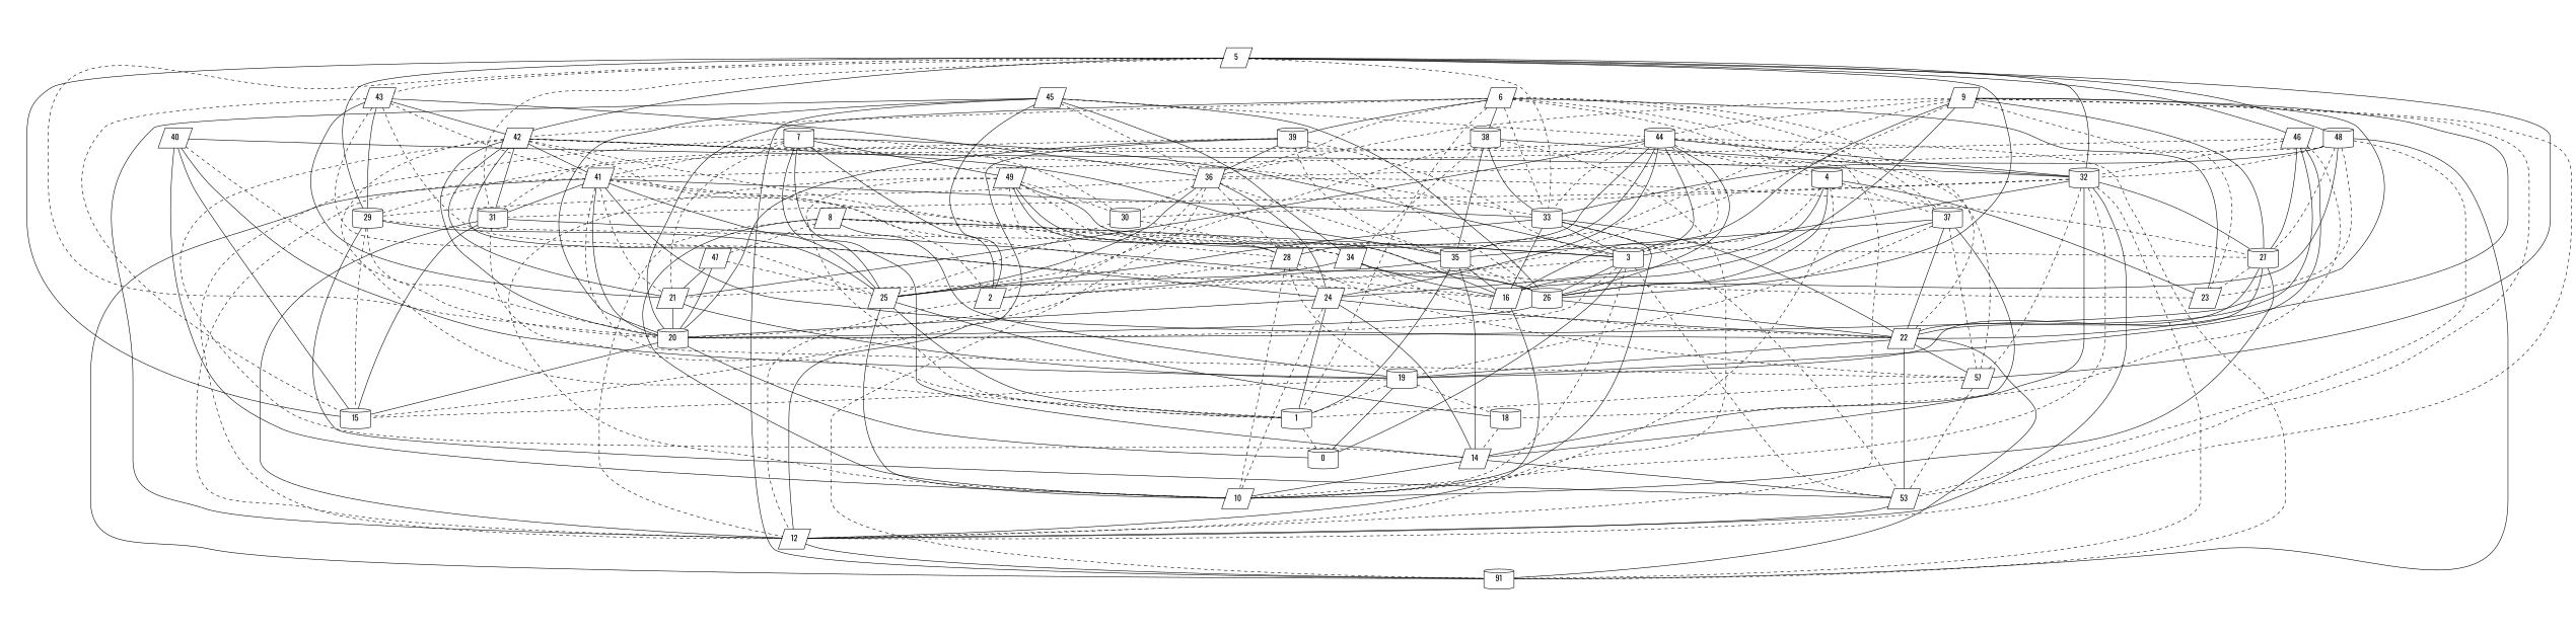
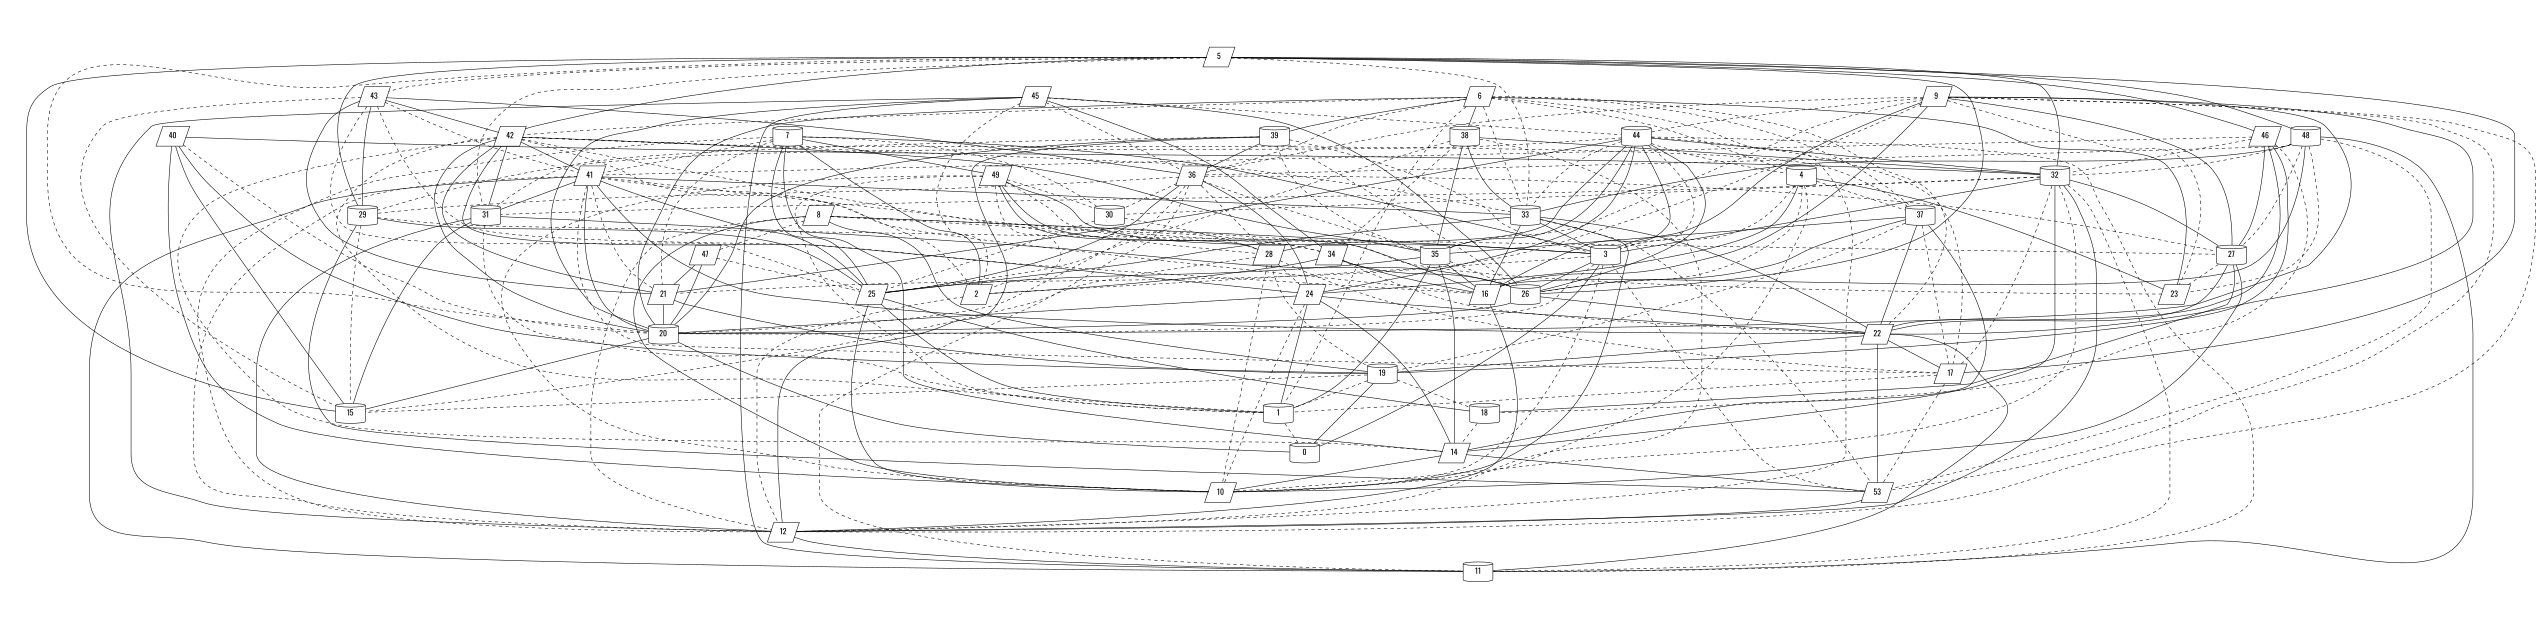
  digraph {
    fontname=Oswald
    node [fontname=Oswald shape=parallelogram]
    edge [color=black dir=none fontname=Oswald style=solid]
    31 [shape=cylinder]
    26 [shape=cylinder]
    12
    1 [shape=cylinder]
    15 [shape=cylinder]
    20 [shape=cylinder]
    22
-   11 [shape=cylinder label=91]
+   11 [shape=cylinder]
    36
    28
    30 [shape=cylinder]
    25
    24
    29 [shape=cylinder]
    35 [shape=cylinder]
    27 [shape=cylinder]
    19 [shape=cylinder]
    10
-   17 [label=57]
+   17
    39 [shape=cylinder]
    3 [shape=cylinder]
    0 [shape=cylinder]
    18 [shape=cylinder]
    40
    32 [shape=cylinder]
    14
    n27 [label=53]
    34
    16
    2
    37 [shape=cylinder]
    49
    42
    41
    21
    33 [shape=cylinder]
    23
    5
    48 [shape=cylinder]
    46
    43
    4 [shape=cylinder]
    38 [shape=cylinder]
    8
    47
    9
    44 [shape=cylinder]
    7 [shape=cylinder]
    45
    6
    subgraph sub_1 {
      31
      26
      12
      1
      15
      20
      22
      11
      36
      28
      30
      25
      24
      29
      35
      27
      19
      10
      17
      39
      3
      0
      18
      40
      32
      14
      n27
      34
      16
      2
      37
      49
      42
      41
      21
      33
      23
      5
      48
      46
      43
      4
      38
      8
      47
      9
      44
      7
      45
      6
    }
    31 -> 26
    31 -> 12
    31 -> 1 [style=dashed]
    31 -> 15
    26 -> 20
    26 -> 22
    12 -> 11
    1 -> 0 [style=dashed]
    20 -> 15
    20 -> 0
    22 -> 11
    22 -> 19
    22 -> 17
    22 -> n27
    36 -> 20 [style=dashed]
    36 -> 11 [style=dashed]
    36 -> 28 [style=dashed]
    36 -> 30 [style=dashed]
    36 -> 25
    36 -> 24
    36 -> 29 [style=dashed]
    36 -> 35 [style=dashed]
    36 -> 27 [style=dashed]
    28 -> 15 [style=dashed]
    28 -> 24 [style=dashed]
    28 -> 19 [style=dashed]
    28 -> 10 [style=dashed]
    28 -> 17 [style=dashed]
    30 -> 28 [style=dashed]
    30 -> 25 [style=dashed]
    25 -> 1
    25 -> 10
    25 -> 18
    24 -> 1
    24 -> 20
    24 -> 22
    24 -> 10 [style=dashed]
    24 -> 14
    29 -> 15 [style=dashed]
-   29 -> 20 [style=dashed]
    29 -> 25
    29 -> 27 [style=dashed]
    29 -> n27
    35 -> 26 [style=dashed]
    35 -> 1
    35 -> 25
    35 -> 14
    35 -> 16
    27 -> 22
-   27 -> 19
+   27 -> 18
    27 -> 10
    27 -> 23 [style=dashed]
    19 -> 1 [style=dashed]
    19 -> 15 [style=dashed]
    19 -> 0
    19 -> 18 [style=dashed]
    17 -> 1 [style=dashed]
    17 -> n27 [style=dashed]
    39 -> 31 [style=dashed]
    39 -> 26 [style=dashed]
    39 -> 12
    39 -> 20
    39 -> 36
    39 -> 35 [style=dashed]
    39 -> 3 [style=dashed]
    3 -> 26
    3 -> 20 [style=dashed]
    3 -> 10 [style=dashed]
    3 -> 0
    3 -> n27 [style=dashed]
    3 -> 2 [style=dashed]
    18 -> 14 [style=dashed]
    40 -> 15
    40 -> 20 [style=dashed]
    40 -> 19
    40 -> 10
    40 -> 32
    32 -> 31 [style=dashed]
    32 -> 12
    32 -> 11 [style=dashed]
    32 -> 30 [style=dashed]
    32 -> 27
    32 -> 10 [style=dashed]
    32 -> 17 [style=dashed]
    32 -> 3
    32 -> 14
    14 -> 10
    14 -> n27
    n27 -> 12
    34 -> 26
    34 -> 22 [style=dashed]
    34 -> 16
    34 -> 2
    16 -> 12
    2 -> 12 [style=dashed]
    37 -> 26
    37 -> 22
    37 -> 35
    37 -> 19 [style=dashed]
    37 -> 17 [style=dashed]
    37 -> 14
    49 -> 1 [style=dashed]
    49 -> 28
    49 -> 30 [style=dashed]
    49 -> 35 [style=dashed]
    49 -> 10 [style=dashed]
    49 -> 3
    49 -> 16
    49 -> 2 [style=dashed]
    42 -> 31
    42 -> 1 [style=dashed]
    42 -> 20
    42 -> 28 [style=dashed]
    42 -> 24
    42 -> 35
    42 -> 14 [style=dashed]
    42 -> 2 [style=dashed]
    42 -> 37 [style=dashed]
    42 -> 41
    42 -> 21
    42 -> 33 [style=dashed]
    41 -> 31
    41 -> 12 [style=dashed]
    41 -> 20
    41 -> 22
    41 -> 11
    41 -> 25
    41 -> 17 [style=dashed]
    41 -> 34 [style=dashed]
    41 -> 16 [style=dashed]
    41 -> 21 [style=dashed]
    41 -> 33
    21 -> 20
    21 -> 19
    33 -> 22
    33 -> 25
    33 -> 10
    33 -> 3
    33 -> n27 [style=dashed]
    33 -> 16
    5 -> 31 [style=dashed]
    5 -> 26
    5 -> 15
    5 -> 20 [style=dashed]
    5 -> 29
    5 -> 17
    5 -> 32
    5 -> 42
    5 -> 33 [style=dashed]
    5 -> 48
    5 -> 46
    5 -> 43 [style=dashed]
    48 -> 11
    48 -> 36 [style=dashed]
    48 -> 27 [style=dashed]
    48 -> 32 [style=dashed]
    48 -> n27 [style=dashed]
    48 -> 16
    48 -> 33
    48 -> 23 [style=dashed]
    46 -> 22
    46 -> 27
    46 -> 19
    46 -> 18 [style=dashed]
    46 -> 32 [style=dashed]
    46 -> 41 [style=dashed]
    43 -> 15 [style=dashed]
    43 -> 36
    43 -> 25 [style=dashed]
    43 -> 29
    43 -> 16 [style=dashed]
    43 -> 42
    43 -> 41 [style=dashed]
    43 -> 21
-   4 -> 26
+   4 -> 26 [style=dashed]
    4 -> 24
    4 -> 10 [style=dashed]
    4 -> 3 [style=dashed]
    4 -> 37 [style=dashed]
    4 -> 23
    38 -> 12 [style=dashed]
    38 -> 25 [style=dashed]
    38 -> 35
    38 -> 32
    38 -> 34 [style=dashed]
    38 -> 33
    8 -> 12 [style=dashed]
    8 -> 19
    8 -> 10
    8 -> 3
    8 -> 34 [style=dashed]
    8 -> 23 [style=dashed]
    8 -> 47 [style=dashed]
    47 -> 20
    47 -> 25 [style=dashed]
    47 -> 21
    9 -> 12 [style=dashed]
    9 -> 20
    9 -> 22
    9 -> 36 [style=dashed]
    9 -> 35 [style=dashed]
    9 -> 27
    9 -> 3
    9 -> n27 [style=dashed]
    9 -> 16
    9 -> 21 [style=dashed]
    9 -> 23 [style=dashed]
    9 -> 44 [style=dashed]
    44 -> 26
    44 -> 11 [style=dashed]
    44 -> 28
    44 -> 24
    44 -> 29 [style=dashed]
    44 -> 35
    44 -> 17 [style=dashed]
    44 -> 3 [style=dashed]
    44 -> 32
    44 -> 16
    44 -> 21
    44 -> 33 [style=dashed]
    44 -> 4 [style=dashed]
    7 -> 12 [style=dashed]
    7 -> 30 [style=dashed]
    7 -> 25
    7 -> 3
    7 -> 14
    7 -> 2
    7 -> 49
    7 -> 41 [style=dashed]
    7 -> 21 [style=dashed]
    45 -> 26
    45 -> 12
    45 -> 20
    45 -> 11
    45 -> 36 [style=dashed]
    45 -> 34
-   45 -> 2
+   45 -> 2 [style=dashed]
    45 -> 44 [style=dashed]
    6 -> 12 [style=dashed]
    6 -> 1 [style=dashed]
    6 -> 20
    6 -> 22 [style=dashed]
    6 -> 36 [style=dashed]
    6 -> 39
    6 -> 37 [style=dashed]
    6 -> 42 [style=dashed]
    6 -> 33 [style=dashed]
    6 -> 23
    6 -> 4 [style=dashed]
    6 -> 38
  }
